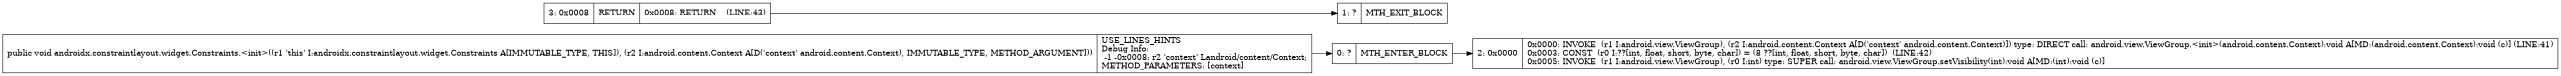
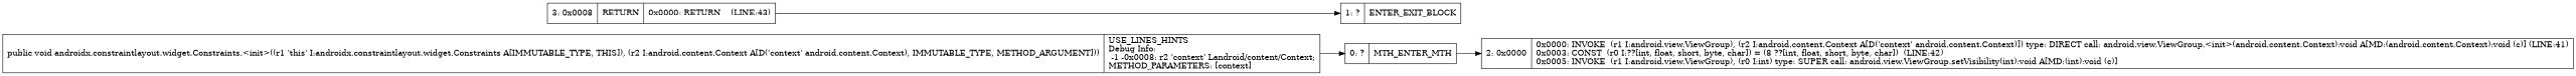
  digraph {
    rankdir=LR
    node [shape=record]
-   n1 [label="{0\:\ ?|MTH_ENTER_BLOCK\l}"]
+   n1 [label="{0\:\ ?|MTH_ENTER_MTH\l}"]
    n2 [label="{2\:\ 0x0000|0x0000: INVOKE  (r1 I:android.view.ViewGroup), (r2 I:android.content.Context A[D('context' android.content.Context)]) type: DIRECT call: android.view.ViewGroup.\<init\>(android.content.Context):void A[MD:(android.content.Context):void (c)] (LINE:41)\l0x0003: CONST  (r0 I:??[int, float, short, byte, char]) = (8 ??[int, float, short, byte, char])  (LINE:42)\l0x0005: INVOKE  (r1 I:android.view.ViewGroup), (r0 I:int) type: SUPER call: android.view.ViewGroup.setVisibility(int):void A[MD:(int):void (c)]\l}"]
-   n3 [label="{3\:\ 0x0008|RETURN\l|0x0008: RETURN    (LINE:43)\l}"]
-   n4 [label="{1\:\ ?|MTH_EXIT_BLOCK\l}"]
+   n3 [label="{3\:\ 0x0008|RETURN\l|0x0000: RETURN    (LINE:43)\l}"]
+   n4 [label="{1\:\ ?|ENTER_EXIT_BLOCK\l}"]
    n5 [label="{public void androidx.constraintlayout.widget.Constraints.\<init\>((r1 'this' I:androidx.constraintlayout.widget.Constraints A[IMMUTABLE_TYPE, THIS]), (r2 I:android.content.Context A[D('context' android.content.Context), IMMUTABLE_TYPE, METHOD_ARGUMENT]))  | USE_LINES_HINTS\lDebug Info:\l  \-1 \-0x0008: r2 'context' Landroid\/content\/Context;\lMETHOD_PARAMETERS: [context]\l}"]
    n1 -> n2
    n3 -> n4
    n5 -> n1
  }
